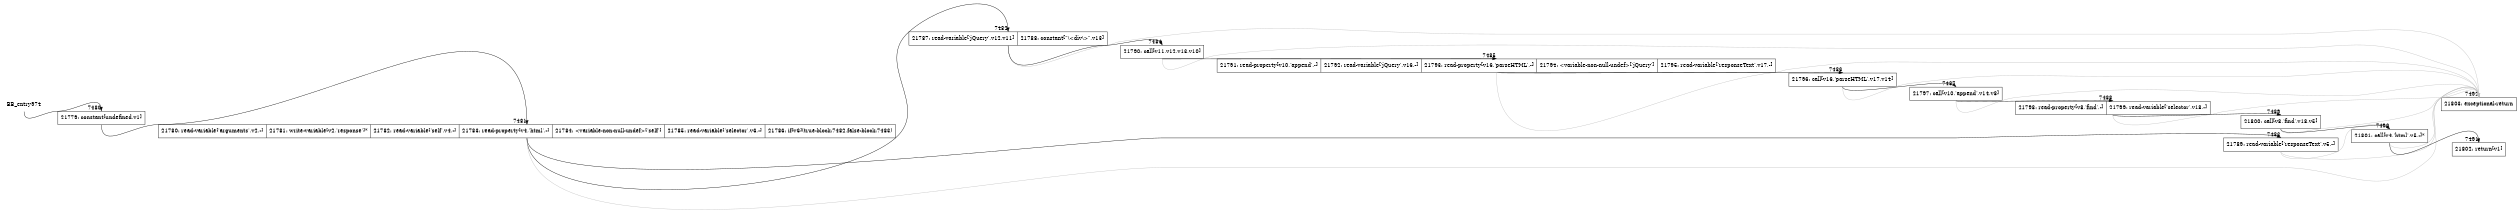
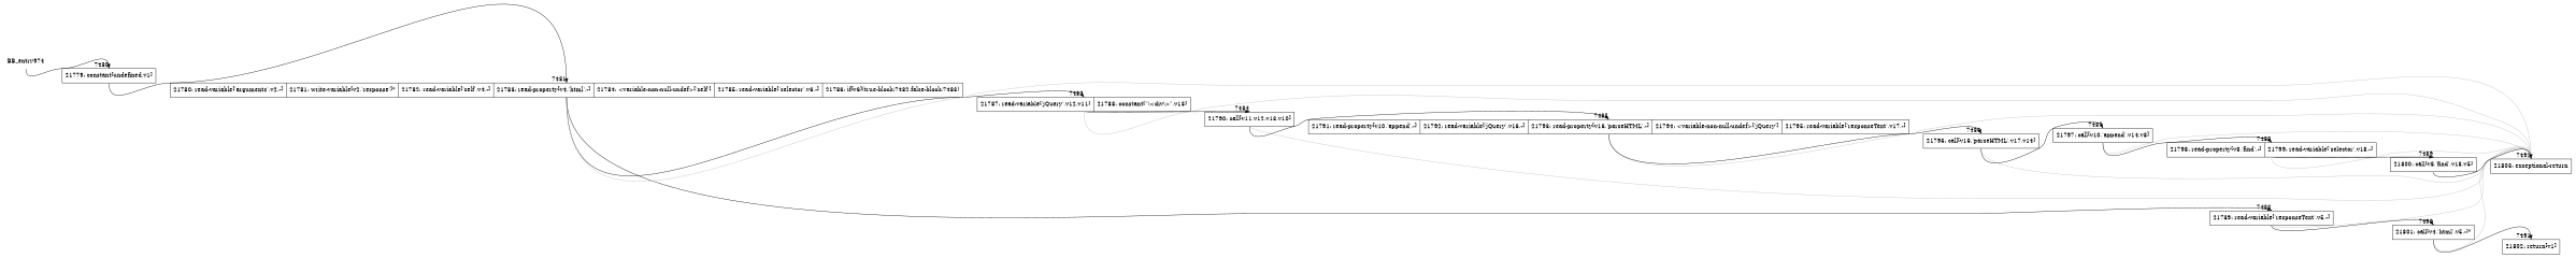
  digraph {
    rankdir=LR
    node [shape=record]
    edge [headport=n tailport=s]
    n1 [label=BB_entry974 shape=none]
    n2 [label="{21779: constant[undefined,v1]}"]
    n3 [label="{21780: read-variable['arguments',v2,-]|21781: write-variable[v2,'response']*|21782: read-variable['self',v4,-]|21783: read-property[v4,'html',-]|21784: \<variable-non-null-undef\>['self']|21785: read-variable['selector',v6,-]|21786: if[v6](true-block:7482,false-block:7483)}"]
    n4 [label="{21787: read-variable['jQuery',v12,v11]|21788: constant[\"\\\<div\\\>\",v13]}"]
    n5 [label="{21789: read-variable['responseText',v5,-]}"]
    n6 [label="{21803: exceptional-return}"]
    n7 [label="{21790: call[v11,v12,v13,v10]}"]
    n8 [label="{21801: call[v4,'html',v5,-]*}"]
    n9 [label="{21791: read-property[v10,'append',-]|21792: read-variable['jQuery',v16,-]|21793: read-property[v16,'parseHTML',-]|21794: \<variable-non-null-undef\>['jQuery']|21795: read-variable['responseText',v17,-]}"]
    n10 [label="{21802: return[v1]}"]
    n11 [label="{21796: call[v16,'parseHTML',v17,v14]}"]
    n12 [label="{21797: call[v10,'append',v14,v8]}"]
    n13 [label="{21798: read-property[v8,'find',-]|21799: read-variable['selector',v18,-]}"]
    n14 [label="{21800: call[v8,'find',v18,v5]}"]
    n1 -> n2 [headlabel="    7480"]
    n2 -> n3 [headlabel="      7481"]
    n3 -> n4 [headlabel="      7482"]
    n3 -> n5 [headlabel="      7483"]
    n3 -> n6 [color=gray headlabel="      7492"]
    n4 -> n6 [color=gray]
    n4 -> n7 [headlabel="      7484"]
    n5 -> n6 [color=gray]
-   n5 -> n8 [headlabel="      7490" color=gray]
+   n5 -> n8 [headlabel="      7490"]
    n7 -> n6 [color=gray]
    n7 -> n9 [headlabel="      7485"]
    n8 -> n6 [color=gray]
    n8 -> n10 [headlabel="      7491"]
    n9 -> n6 [color=gray]
    n9 -> n11 [headlabel="      7486"]
    n11 -> n6 [color=gray]
    n11 -> n12 [headlabel="      7487"]
    n12 -> n6 [color=gray]
    n12 -> n13 [headlabel="      7488"]
    n13 -> n6 [color=gray]
    n13 -> n14 [headlabel="      7489"]
-   n14 -> n6 [color=gray]
-   n14 -> n8
+   n14 -> n6 [color=black]
  }
